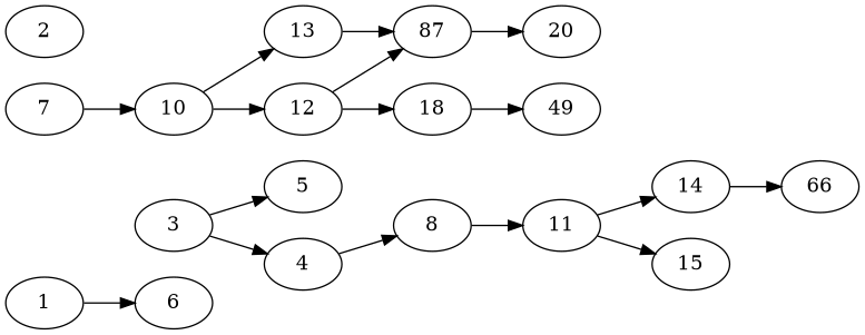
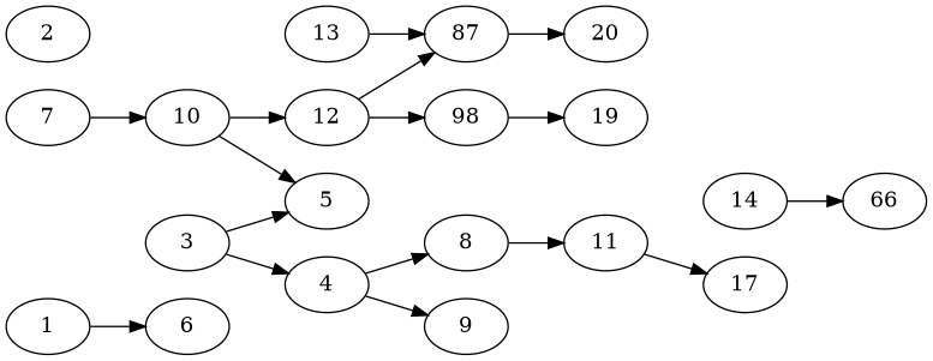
  digraph {
    rankdir=LR
    node [alpha=0.01]
    1 [expect_size=9788416]
    6 [alpha=0.17 expect_size=6657024]
    7 [alpha=0.05 expect_size=8007680]
    10 [alpha=0.05 expect_size=13043712]
    2 [alpha=0.00 expect_size=35566592]
    3 [alpha=0.03 expect_size=43322368]
    4 [alpha=0.08 expect_size=37824512]
    5 [alpha=0.09 expect_size=15285248]
    8 [alpha=0.19 expect_size=9938944]
+   9 [alpha=0.15 expect_size=37052416]
    11 [alpha=0.05 expect_size=26042368]
    14 [alpha=0.09 expect_size=35813376]
-   15 [alpha=0.19 expect_size=7986176]
+   15 [alpha=0.19 expect_size=7986176 label=17]
    12 [expect_size=29254656]
    13 [alpha=0.13 expect_size=29348864]
    n16 [alpha=0.17 expect_size=23260160 label=87]
-   18 [expect_size=35086336]
+   18 [expect_size=35086336 label=98]
    n18 [alpha=0.14 expect_size=29842432 label=66]
    20 [alpha=0.10 expect_size=20454400]
-   19 [alpha=0.16 expect_size=33315840 label=49]
+   19 [alpha=0.16 expect_size=33315840]
    1 -> 6
    7 -> 10
    10 -> 12
-   10 -> 13
+   10 -> 5
    3 -> 4
    3 -> 5
    4 -> 8
+   4 -> 9
    8 -> 11
-   11 -> 14
    11 -> 15
    14 -> n18
    12 -> n16
    12 -> 18
    13 -> n16
    n16 -> 20
    18 -> 19
  }
